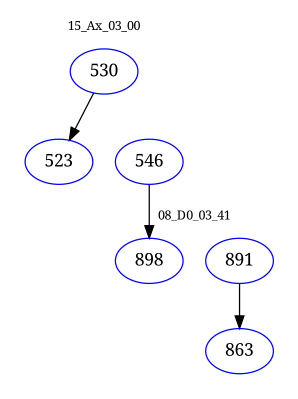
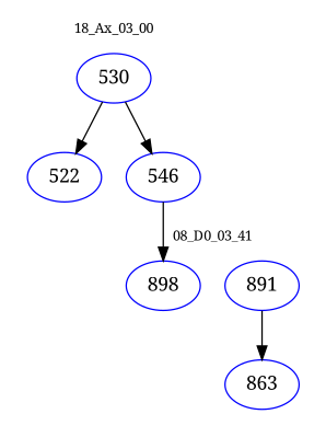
  digraph {
    fontname="Noto Serif"
    node [color=blue fontname="Noto Serif"]
    edge [color=black fontname="Noto Serif"]
    n1 [label=530]
-   n2 [label=523]
+   n2 [label=522]
    n3 [label=546]
    n4 [label=891]
    n5 [label=863]
    n6 [label=898]
    subgraph cluster_1 {
      color=white
      fontsize=10
-     label="15_Ax_03_00"
+     label="18_Ax_03_00"
      n1
      n2
      n3
    }
    subgraph cluster_2 {
      color=white
      fontsize=10
      label="08_D0_03_41"
      n4
      n5
      n6
    }
    n1 -> n2
+   n1 -> n3
    n3 -> n6
    n4 -> n5
  }
